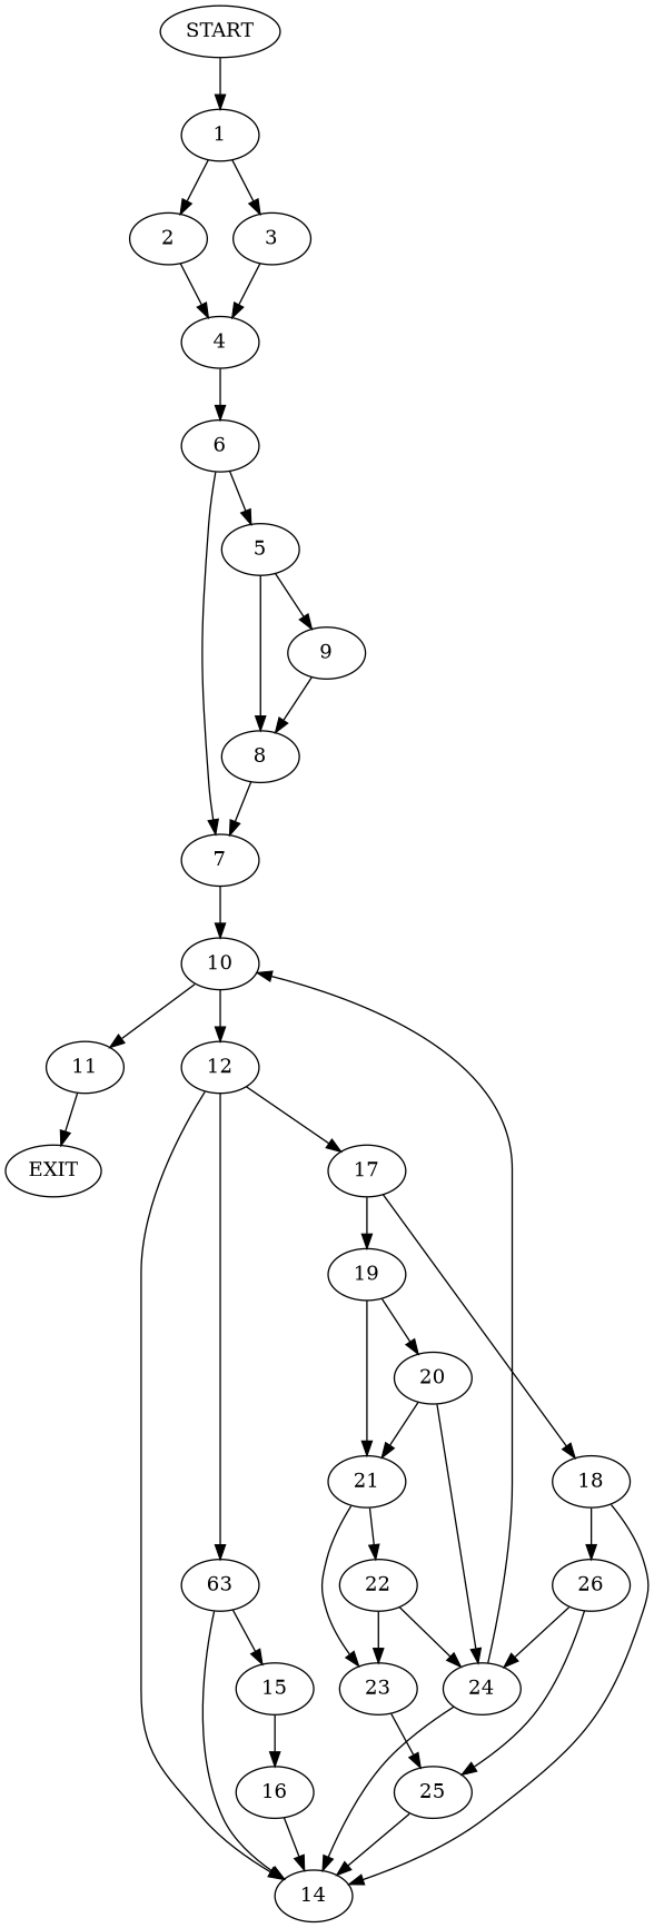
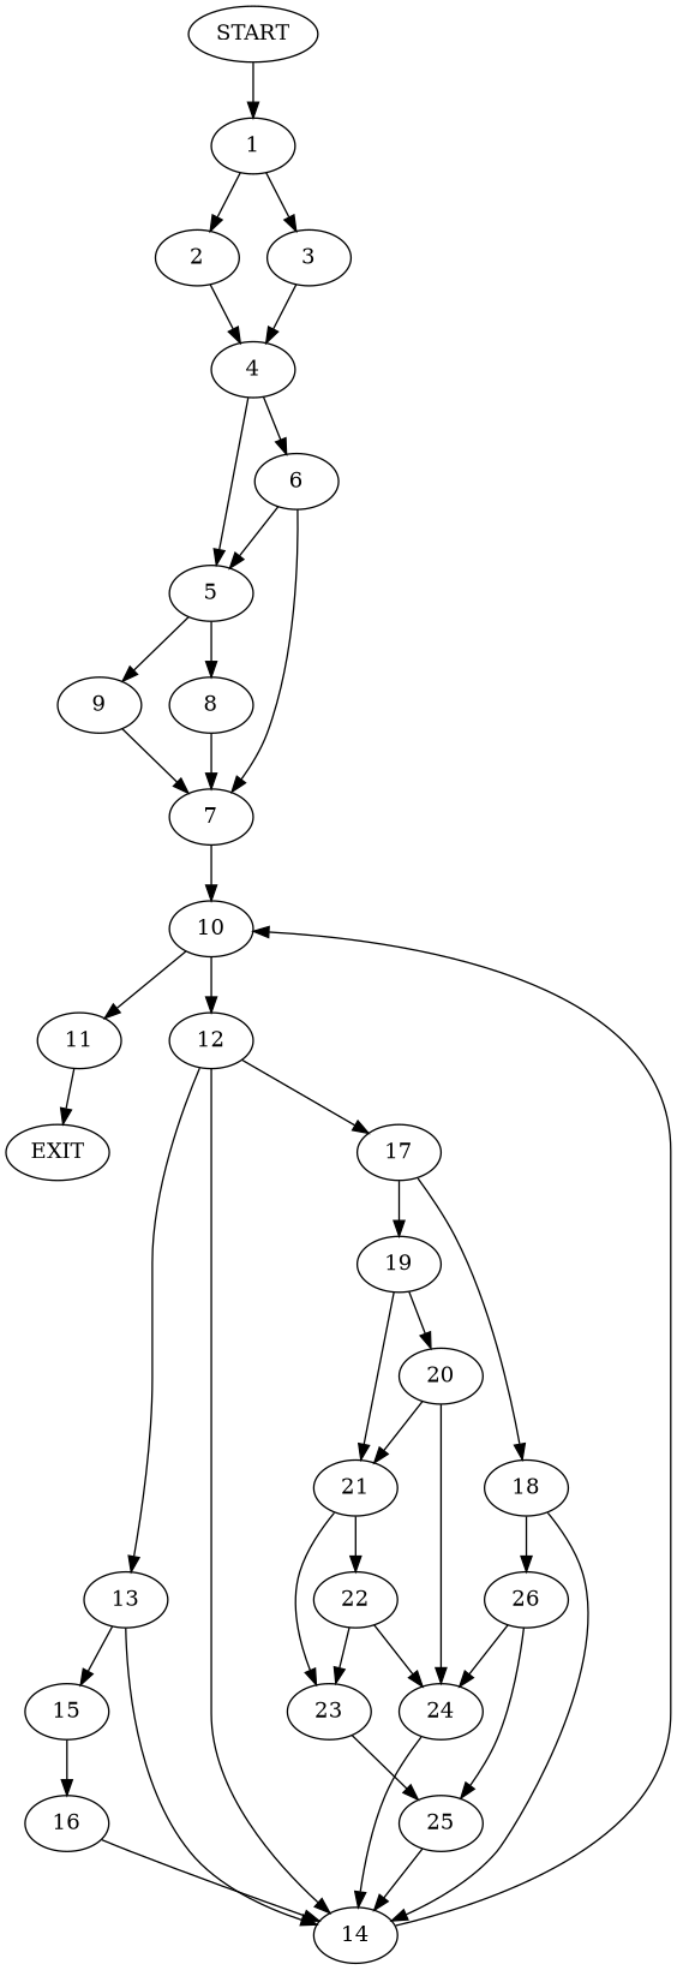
  digraph {
    n1 [label=START]
    1
    2
    3
    n5 [label=EXIT]
    4
    5
    6
    8
    9
    7
    10
    11
    12
-   13 [label=63]
+   13
    14
    17
    15
    16
    18
    19
    26
    20
    21
    24
    22
    23
    25
    n1 -> 1
    1 -> 2
    1 -> 3
    2 -> 4
    3 -> 4
+   4 -> 5
    4 -> 6
    5 -> 8
    5 -> 9
    6 -> 5
    6 -> 7
    8 -> 7
-   9 -> 8
+   9 -> 7
    7 -> 10
    10 -> 11
    10 -> 12
    11 -> n5
    12 -> 13
    12 -> 14
    12 -> 17
    13 -> 14
    13 -> 15
-   24 -> 10
+   14 -> 10
    17 -> 18
    17 -> 19
    15 -> 16
    16 -> 14
    18 -> 14
    18 -> 26
    19 -> 20
    19 -> 21
    26 -> 24
    26 -> 25
    20 -> 21
    20 -> 24
    21 -> 22
    21 -> 23
    24 -> 14
    22 -> 24
    22 -> 23
    23 -> 25
    25 -> 14
  }
